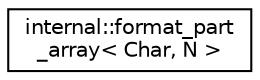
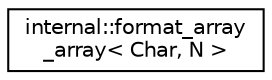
  digraph {
    rankdir=LR
-   n1 [color=black fillcolor=white fontname=Helvetica fontsize=10 height=0.2 label="internal::format_part\l_array\< Char, N \>" shape=record style=filled width=0.4]
+   n1 [color=black fillcolor=white fontname=Helvetica fontsize=10 height=0.2 label="internal::format_array\l_array\< Char, N \>" shape=record style=filled width=0.4]
  }
